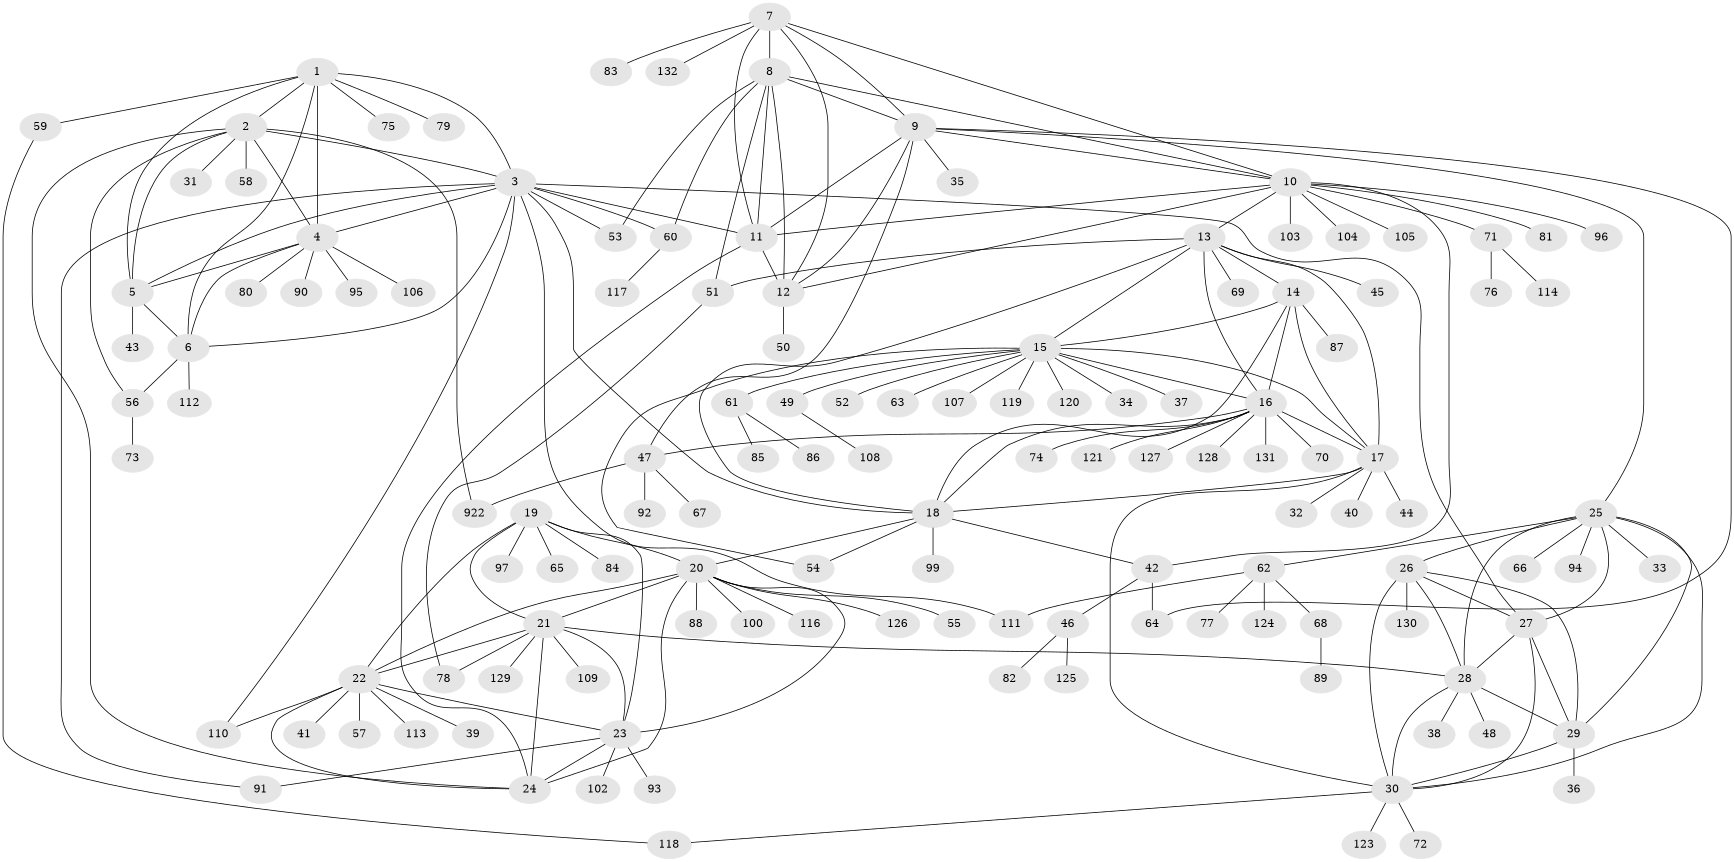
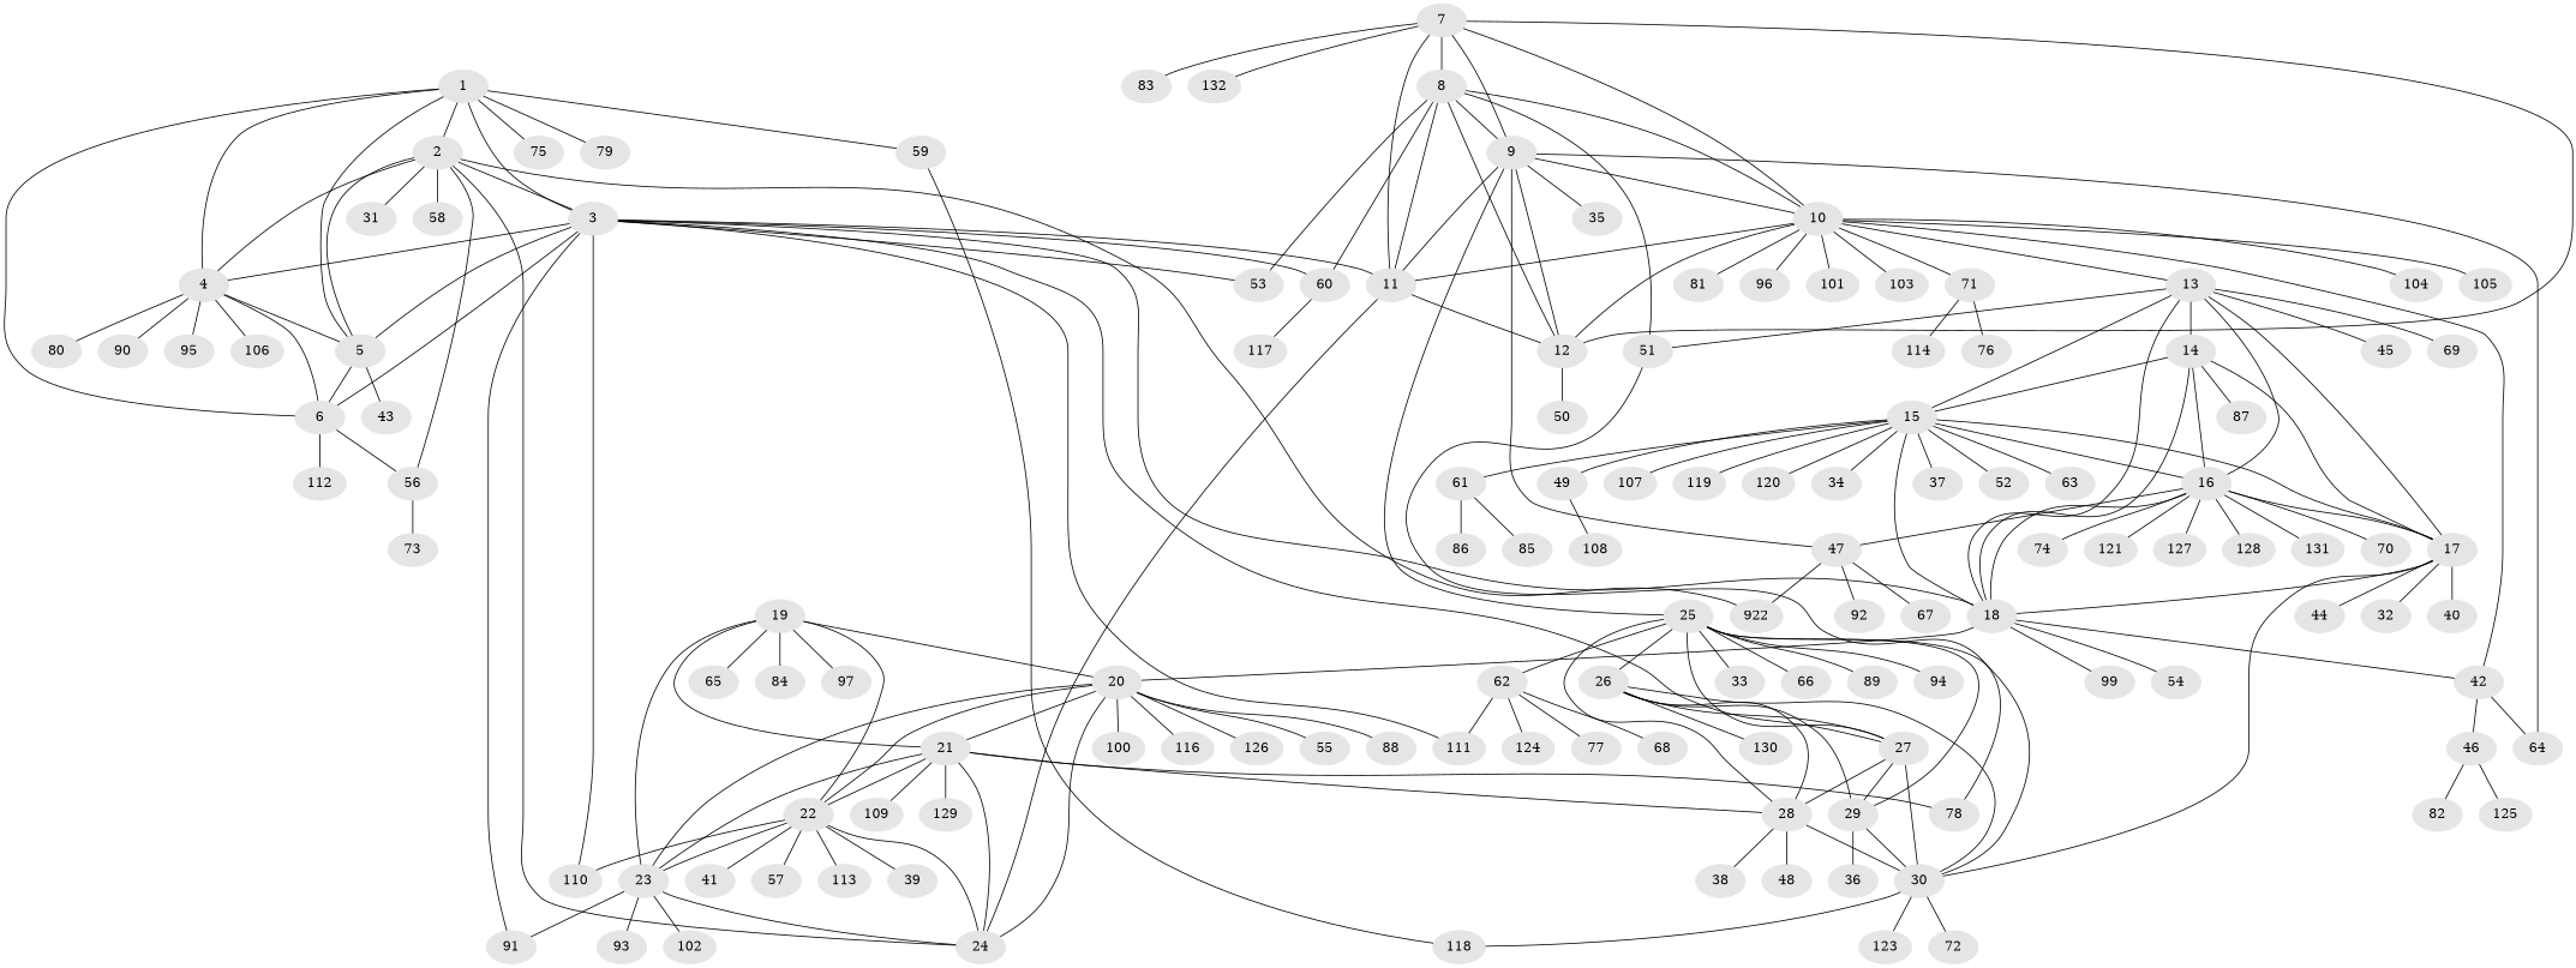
  graph {
    node [color=gray90 style=filled]
    1
    2
    3
    4
    5
    6
    59
    75
    79
    24
    31
    58
    n13 [label=922]
    56
    11
    18
    27
    53
    60
    91
    110
    111
    80
    90
    95
    106
    43
    112
    118
    12
    42
    20
    54
    99
    30
    28
    29
    117
    73
    7
    8
    9
    10
    83
    132
    51
    25
    35
    47
    64
    13
    71
    81
    96
+   101
    103
    104
    105
    50
    78
    26
    33
    62
    66
    89
    94
    67
    92
    14
    15
    16
    17
    45
    69
    46
    76
    114
    87
    34
    37
    49
    52
    61
    63
    107
    119
    120
    70
    74
    121
    127
    128
    131
    32
    40
    44
    108
    85
    86
    72
    123
    21
    22
    23
    55
    88
    100
    116
    126
    19
    65
    84
    97
    109
    129
    39
    41
    57
    113
    93
    102
    38
    48
    130
    36
    68
    77
    124
    82
    125
    1 -- 2
    1 -- 3
    1 -- 4
    1 -- 5
    1 -- 6
    1 -- 59
    1 -- 75
    1 -- 79
    2 -- 3
    2 -- 4
    2 -- 5
    2 -- 24
    2 -- 31
    2 -- 58
    2 -- n13
    2 -- 56
    3 -- 4
    3 -- 5
    3 -- 6
    3 -- 11
    3 -- 18
    3 -- 27
    3 -- 53
    3 -- 60
    3 -- 91
    3 -- 110
    3 -- 111
    4 -- 5
    4 -- 6
    4 -- 80
    4 -- 90
    4 -- 95
    4 -- 106
    5 -- 6
    5 -- 43
    6 -- 56
    6 -- 112
    59 -- 118
    56 -- 73
    11 -- 24
    11 -- 12
    18 -- 42
    18 -- 20
    18 -- 54
    18 -- 99
    27 -- 30
    27 -- 28
    27 -- 29
    60 -- 117
    12 -- 50
    42 -- 64
    42 -- 46
    20 -- 24
    20 -- 21
    20 -- 22
    20 -- 23
    20 -- 55
    20 -- 88
    20 -- 100
    20 -- 116
    20 -- 126
    30 -- 118
    30 -- 72
    30 -- 123
    28 -- 30
-   28 -- 29
    28 -- 38
    28 -- 48
    29 -- 30
    29 -- 36
    7 -- 11
    7 -- 12
    7 -- 8
    7 -- 9
    7 -- 10
    7 -- 83
    7 -- 132
    8 -- 11
    8 -- 53
    8 -- 60
    8 -- 12
    8 -- 9
    8 -- 10
    8 -- 51
    9 -- 11
    9 -- 12
    9 -- 10
    9 -- 25
    9 -- 35
    9 -- 47
    9 -- 64
    10 -- 11
    10 -- 12
    10 -- 42
    10 -- 13
    10 -- 71
    10 -- 81
    10 -- 96
+   10 -- 101
    10 -- 103
    10 -- 104
    10 -- 105
    51 -- 78
    25 -- 27
    25 -- 30
    25 -- 28
    25 -- 29
    25 -- 26
    25 -- 33
    25 -- 62
    25 -- 66
-   68 -- 89
+   25 -- 89
    25 -- 94
    47 -- n13
    47 -- 67
    47 -- 92
    13 -- 18
    13 -- 51
    13 -- 14
    13 -- 15
    13 -- 16
    13 -- 17
    13 -- 45
    13 -- 69
    71 -- 76
    71 -- 114
    26 -- 27
    26 -- 30
    26 -- 28
    26 -- 29
    26 -- 130
    62 -- 111
    62 -- 68
    62 -- 77
    62 -- 124
    14 -- 18
    14 -- 15
    14 -- 16
    14 -- 17
    14 -- 87
-   15 -- 54
+   15 -- 18
    15 -- 16
    15 -- 17
    15 -- 34
    15 -- 37
    15 -- 49
    15 -- 52
    15 -- 61
    15 -- 63
    15 -- 107
    15 -- 119
    15 -- 120
    16 -- 18
    16 -- 47
    16 -- 17
    16 -- 70
    16 -- 74
    16 -- 121
    16 -- 127
    16 -- 128
    16 -- 131
    17 -- 18
    17 -- 30
    17 -- 32
    17 -- 40
    17 -- 44
    46 -- 82
    46 -- 125
    49 -- 108
    61 -- 85
    61 -- 86
    21 -- 24
    21 -- 28
    21 -- 78
    21 -- 22
    21 -- 23
    21 -- 109
    21 -- 129
    22 -- 24
    22 -- 110
    22 -- 23
    22 -- 39
    22 -- 41
    22 -- 57
    22 -- 113
    23 -- 24
    23 -- 91
    23 -- 93
    23 -- 102
    19 -- 20
    19 -- 21
    19 -- 22
    19 -- 23
    19 -- 65
    19 -- 84
    19 -- 97
  }
